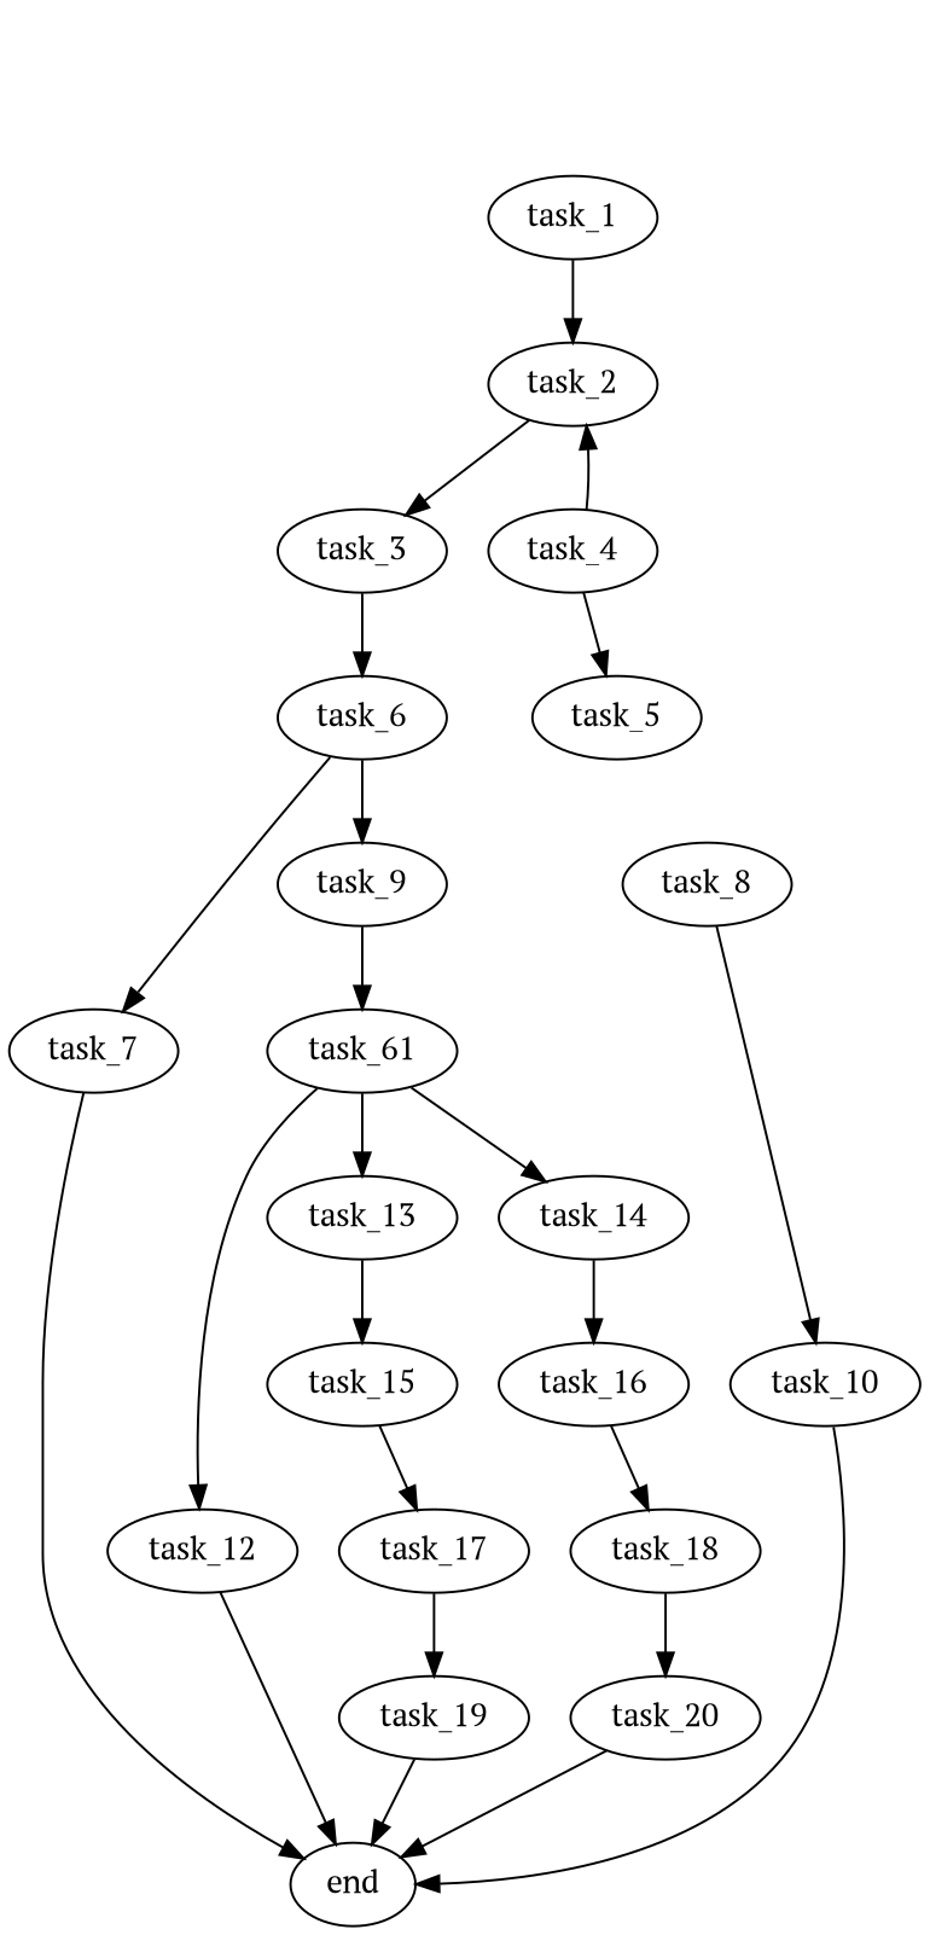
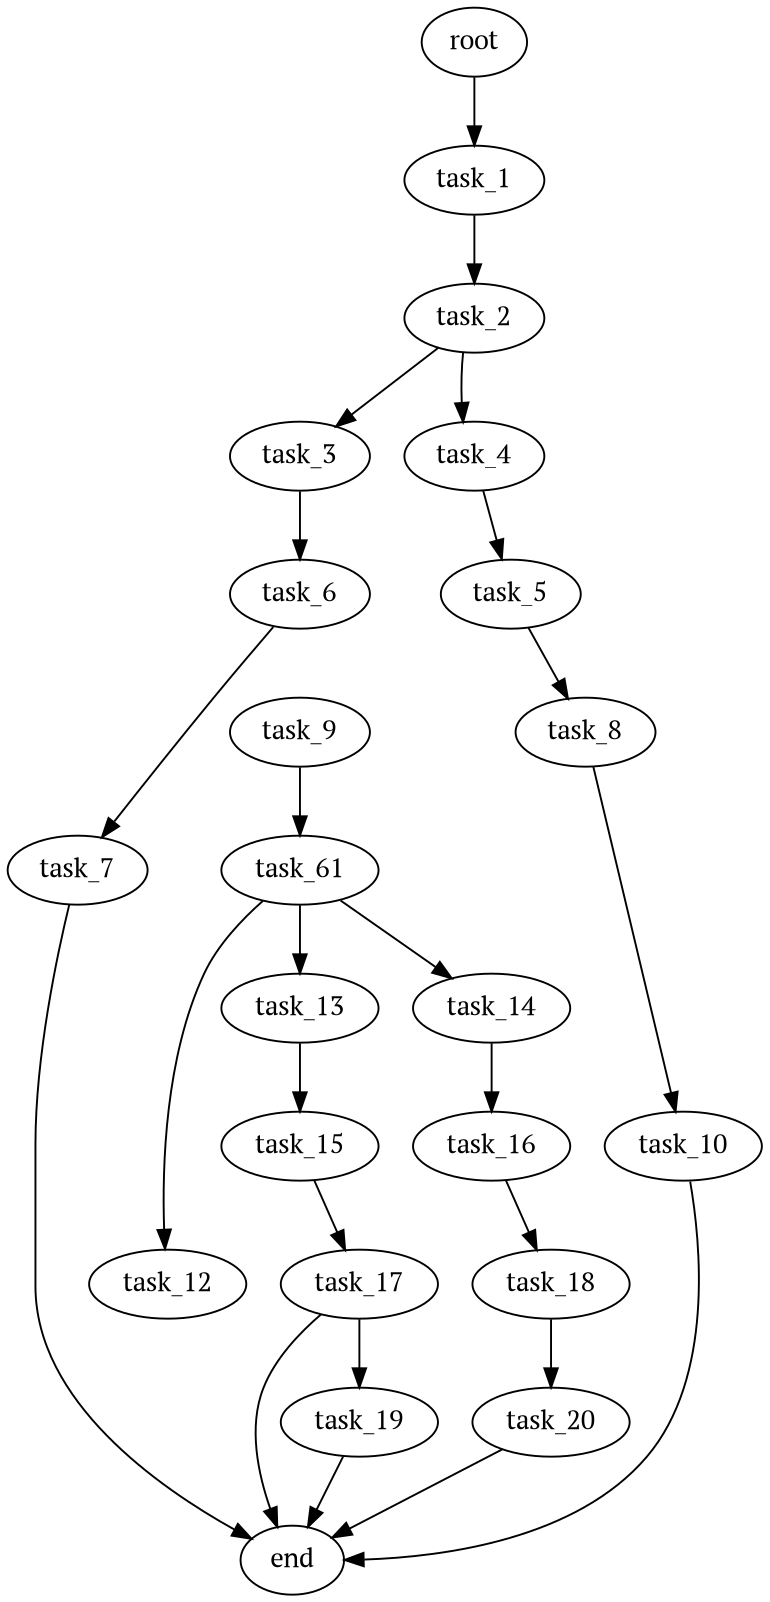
  digraph {
    fontname="PT Serif"
    node [fontname="PT Serif"]
    edge [fontname="PT Serif"]
+   root
    task_1
    task_2
    task_3
    task_4
    task_6
    task_5
    task_7
    task_9
    task_8
    task_10
    end
    n13 [label=task_61]
    task_12
    task_13
    task_14
    task_15
    task_16
    task_17
    task_18
    task_19
    task_20
+   root -> task_1
    task_1 -> task_2
    task_2 -> task_3
-   task_4 -> task_2
+   task_2 -> task_4
    task_3 -> task_6
    task_4 -> task_5
    task_6 -> task_7
-   task_6 -> task_9
+   task_5 -> task_8
    task_7 -> end
    task_9 -> n13
    task_8 -> task_10
    task_10 -> end
    n13 -> task_12
    n13 -> task_13
    n13 -> task_14
-   task_12 -> end
+   task_17 -> end
    task_13 -> task_15
    task_14 -> task_16
    task_15 -> task_17
    task_16 -> task_18
    task_17 -> task_19
    task_18 -> task_20
    task_19 -> end
    task_20 -> end
  }
